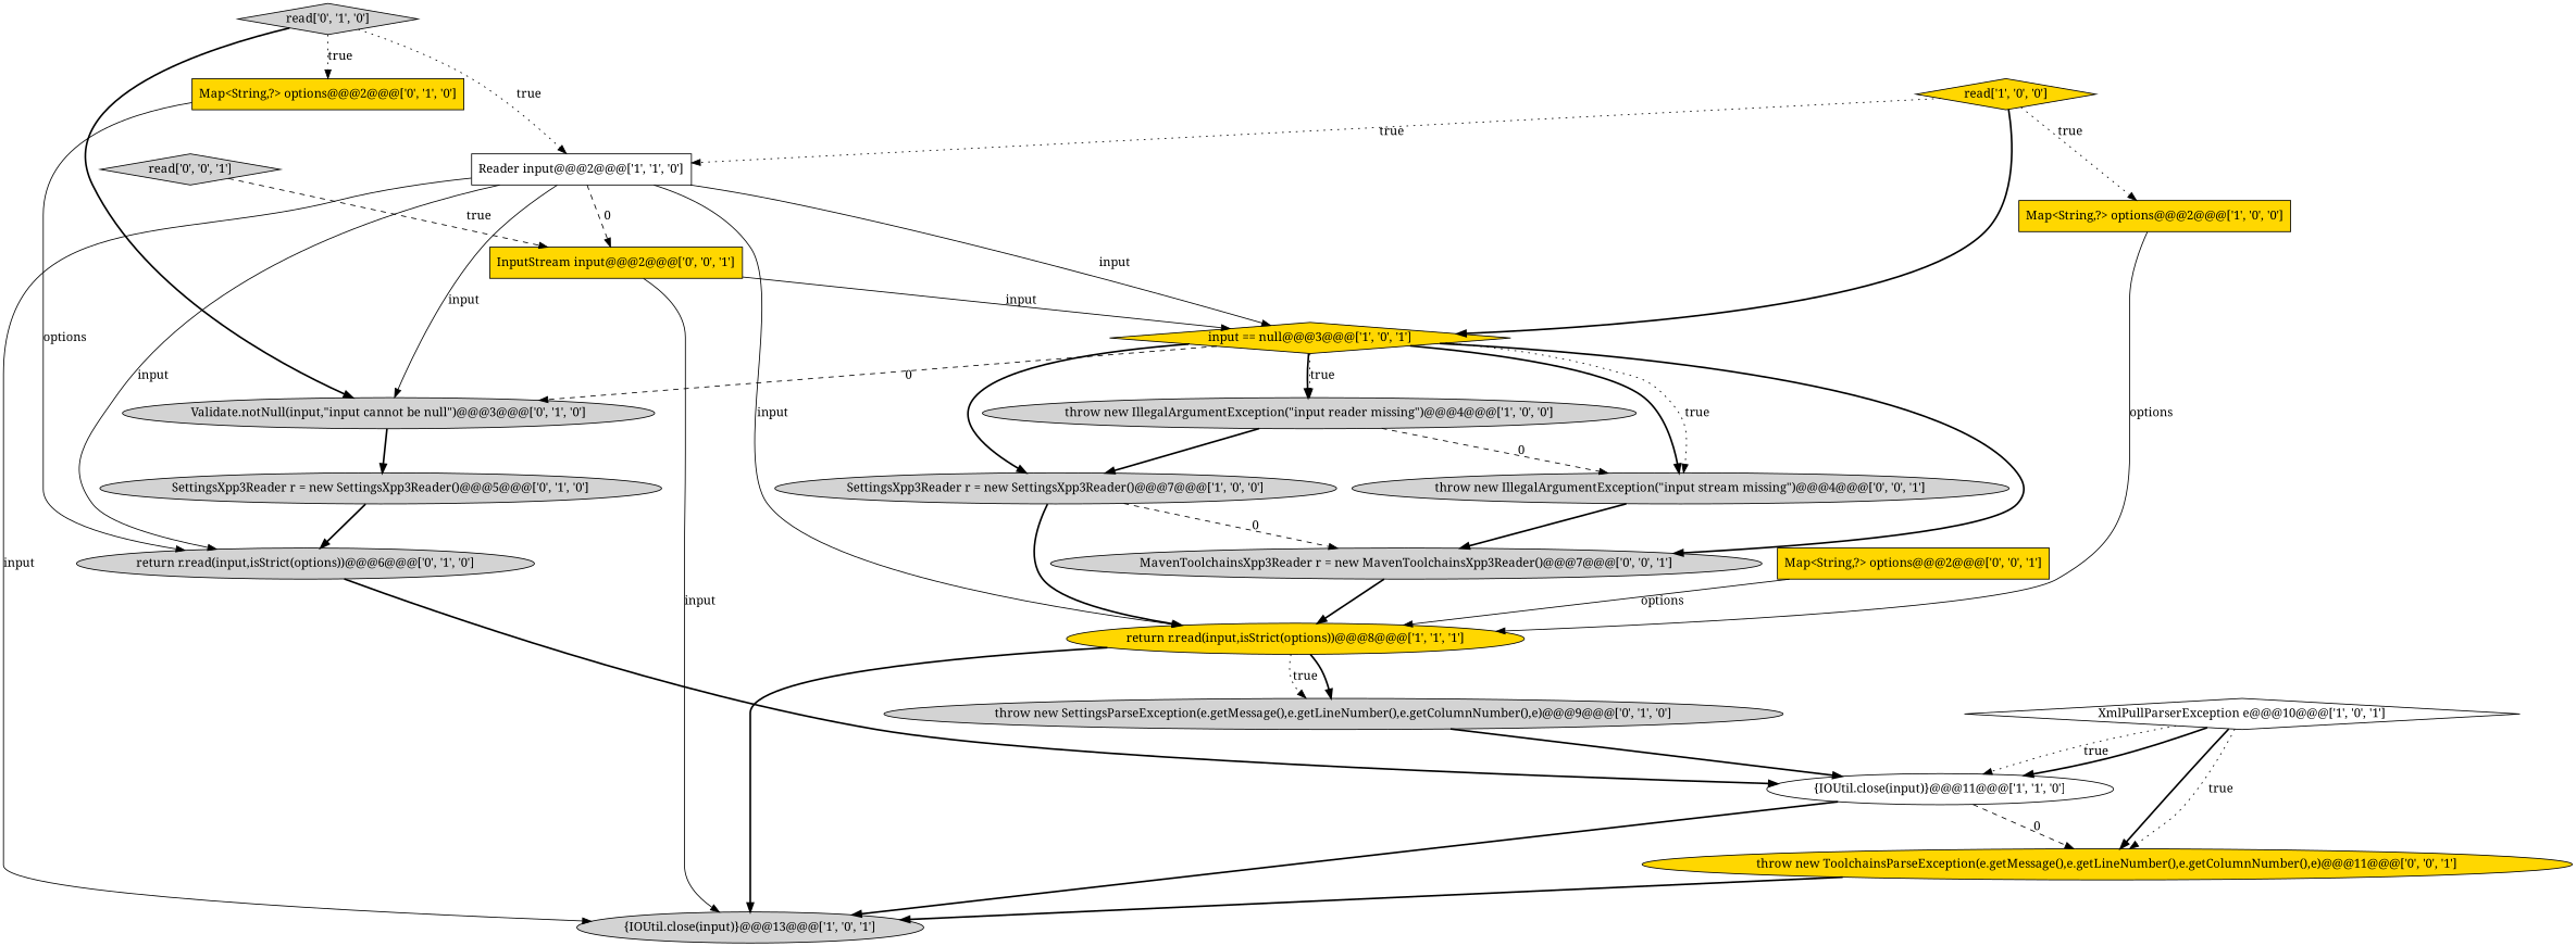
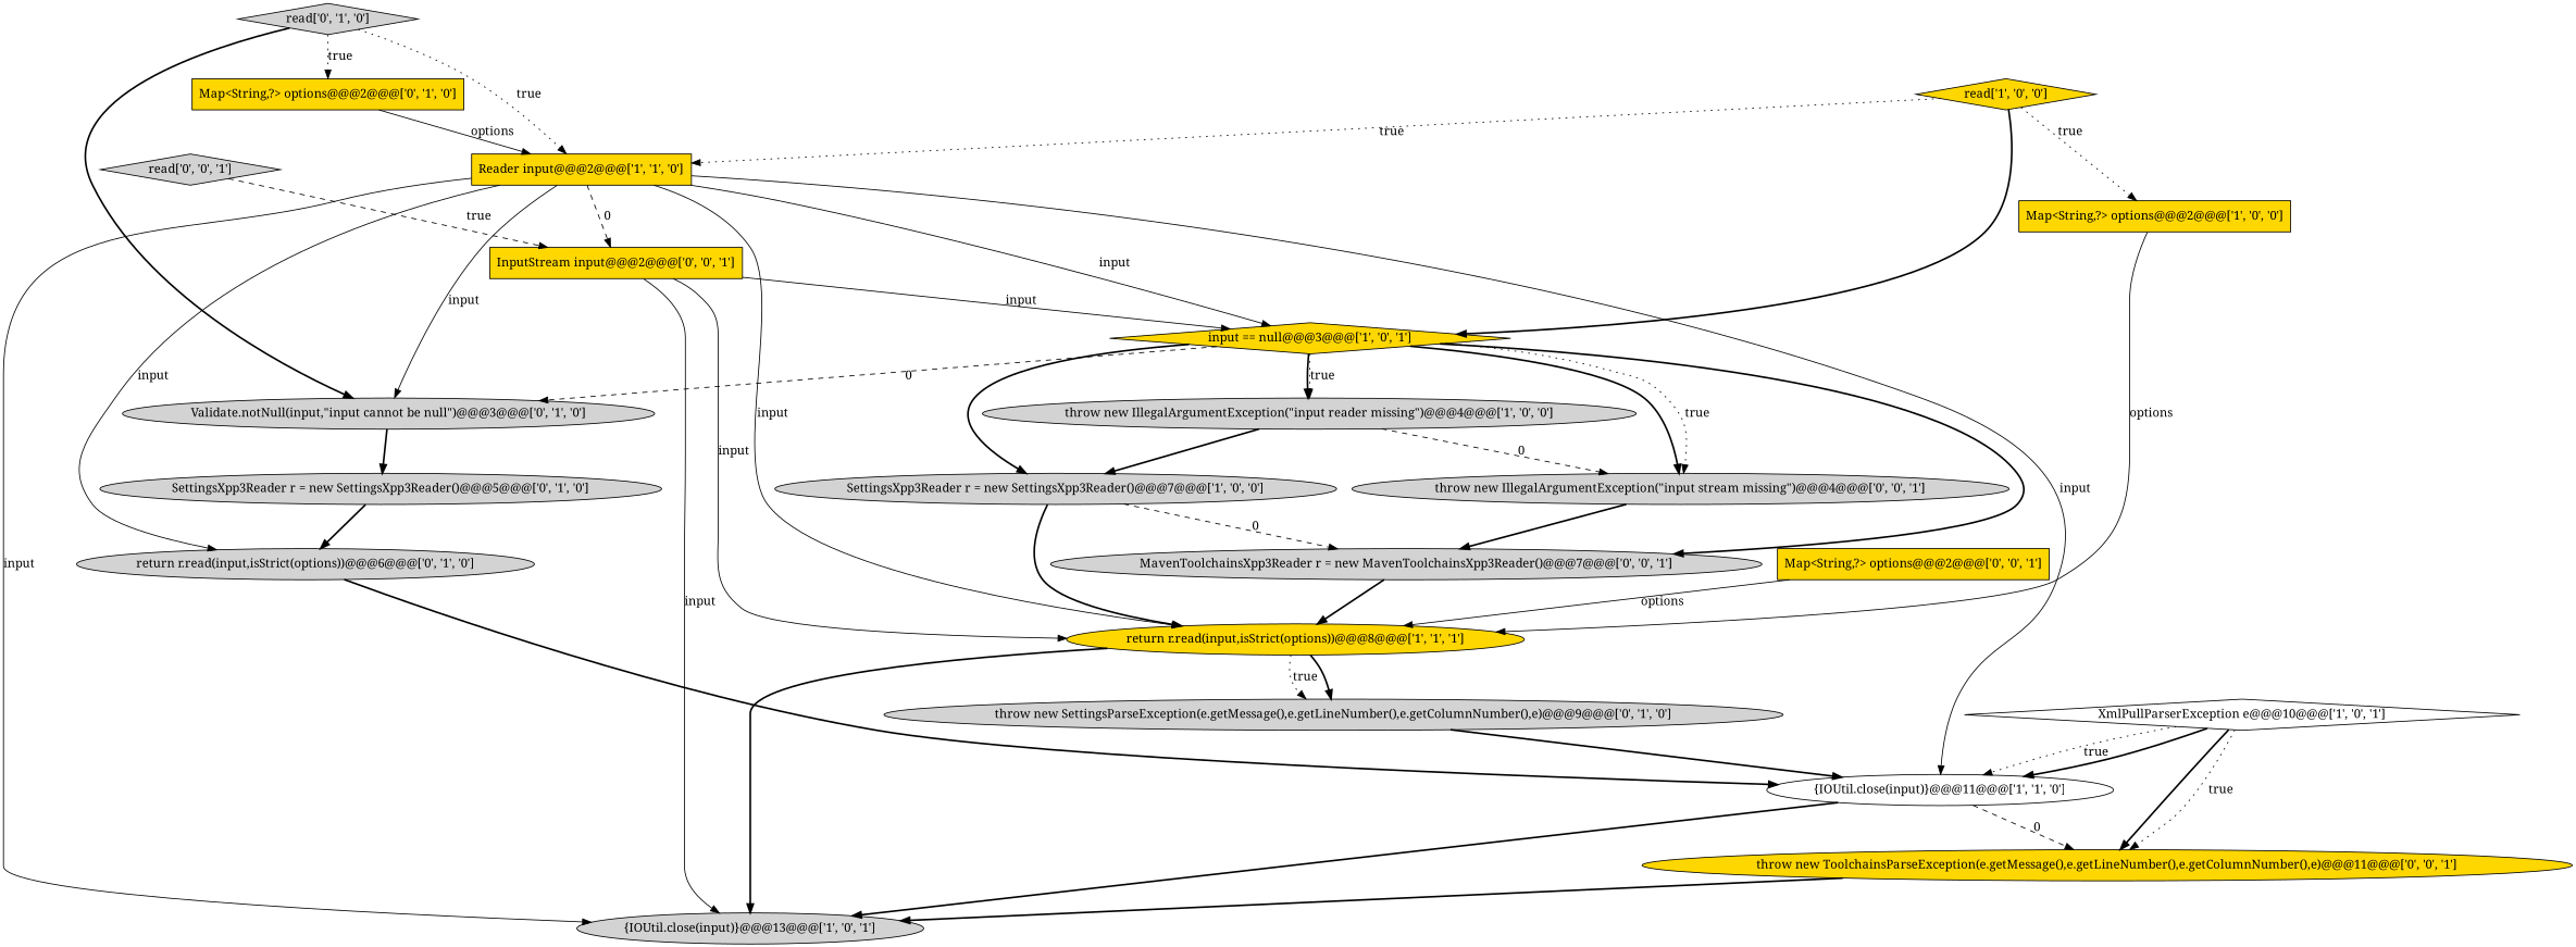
  digraph {
    fontname="Noto Serif"
    node [fillcolor=lightgrey fontname="Noto Serif" shape=ellipse style=filled]
    edge [fontname="Noto Serif" style=bold]
    n1 [fillcolor=gold label="input == null@@@3@@@['1', '0', '1']" shape=diamond]
    n2 [label="throw new IllegalArgumentException(\"input stream missing\")@@@4@@@['0', '0', '1']"]
    n3 [label="Validate.notNull(input,\"input cannot be null\")@@@3@@@['0', '1', '0']"]
    n4 [label="SettingsXpp3Reader r = new SettingsXpp3Reader()@@@7@@@['1', '0', '0']"]
    n5 [label="throw new IllegalArgumentException(\"input reader missing\")@@@4@@@['1', '0', '0']"]
    n6 [label="MavenToolchainsXpp3Reader r = new MavenToolchainsXpp3Reader()@@@7@@@['0', '0', '1']"]
    n7 [label="SettingsXpp3Reader r = new SettingsXpp3Reader()@@@5@@@['0', '1', '0']"]
    n8 [fillcolor=gold label="return r.read(input,isStrict(options))@@@8@@@['1', '1', '1']"]
    n9 [fillcolor=gold label="Map<String,?> options@@@2@@@['1', '0', '0']" shape=box]
    n10 [label="{IOUtil.close(input)}@@@13@@@['1', '0', '1']"]
    n11 [label="throw new SettingsParseException(e.getMessage(),e.getLineNumber(),e.getColumnNumber(),e)@@@9@@@['0', '1', '0']"]
    n12 [fillcolor=gold label="throw new ToolchainsParseException(e.getMessage(),e.getLineNumber(),e.getColumnNumber(),e)@@@11@@@['0', '0', '1']"]
    n13 [fillcolor=gold label="read['1', '0', '0']" shape=diamond]
-   n14 [fillcolor=white label="Reader input@@@2@@@['1', '1', '0']" shape=box]
+   n14 [fillcolor=gold label="Reader input@@@2@@@['1', '1', '0']" shape=box]
    n15 [fillcolor=gold label="InputStream input@@@2@@@['0', '0', '1']" shape=box]
    n16 [label="return r.read(input,isStrict(options))@@@6@@@['0', '1', '0']"]
    n17 [fillcolor=white label="{IOUtil.close(input)}@@@11@@@['1', '1', '0']"]
    n18 [label="read['0', '0', '1']" shape=diamond]
    n19 [fillcolor=gold label="Map<String,?> options@@@2@@@['0', '0', '1']" shape=box]
    n20 [label="read['0', '1', '0']" shape=diamond]
    n21 [fillcolor=gold label="Map<String,?> options@@@2@@@['0', '1', '0']" shape=box]
    n22 [fillcolor=white label="XmlPullParserException e@@@10@@@['1', '0', '1']" shape=diamond]
    n1 -> n2
    n1 -> n2 [label=true style=dotted]
    n1 -> n3 [label=0 style=dashed]
    n1 -> n4
    n1 -> n5
    n1 -> n5 [label=true style=dotted]
    n1 -> n6
    n2 -> n6
    n3 -> n7
    n4 -> n6 [label=0 style=dashed]
    n4 -> n8
    n5 -> n2 [label=0 style=dashed]
    n5 -> n4
    n6 -> n8
    n7 -> n16
    n8 -> n10
    n8 -> n11
    n8 -> n11 [label=true style=dotted]
    n9 -> n8 [label=options style=solid]
    n11 -> n17
    n12 -> n10
    n13 -> n1
    n13 -> n9 [label=true style=dotted]
    n13 -> n14 [label=true style=dotted]
    n14 -> n1 [label=input style=solid]
    n14 -> n3 [label=input style=solid]
    n14 -> n8 [label=input style=solid]
    n14 -> n10 [label=input style=solid]
    n14 -> n15 [label=0 style=dashed]
    n14 -> n16 [label=input style=solid]
+   n14 -> n17 [label=input style=solid]
    n15 -> n1 [label=input style=solid]
+   n15 -> n8 [label=input style=solid]
    n15 -> n10 [label=input style=solid]
    n16 -> n17
    n17 -> n10
    n17 -> n12 [label=0 style=dashed]
    n18 -> n15 [label=true style=dashed]
    n19 -> n8 [label=options style=solid]
    n20 -> n3
    n20 -> n14 [label=true style=dotted]
    n20 -> n21 [label=true style=dotted]
-   n21 -> n16 [label=options style=solid]
+   n21 -> n14 [label=options style=solid]
    n22 -> n12
    n22 -> n12 [label=true style=dotted]
    n22 -> n17 [label=true style=dotted]
    n22 -> n17
  }
